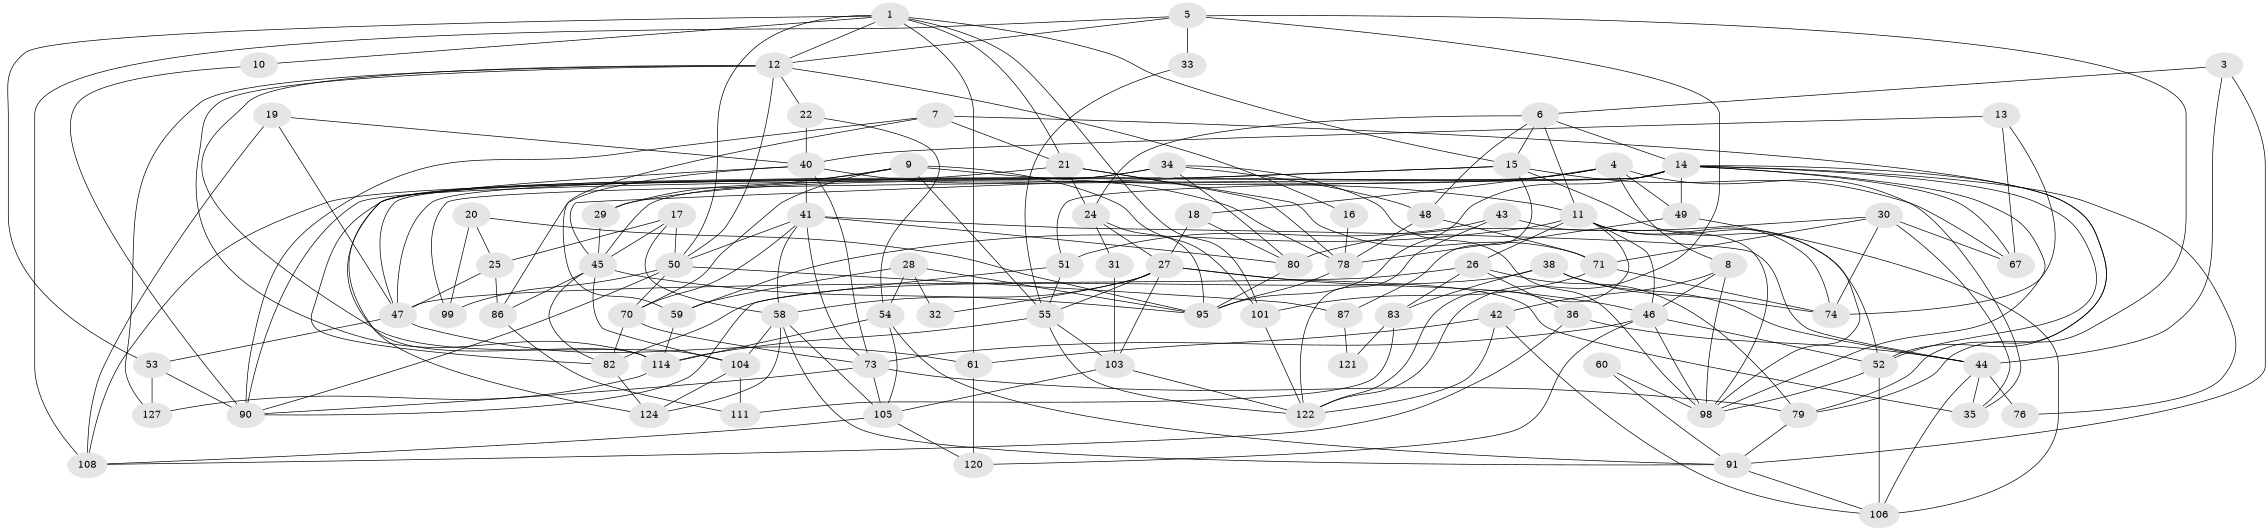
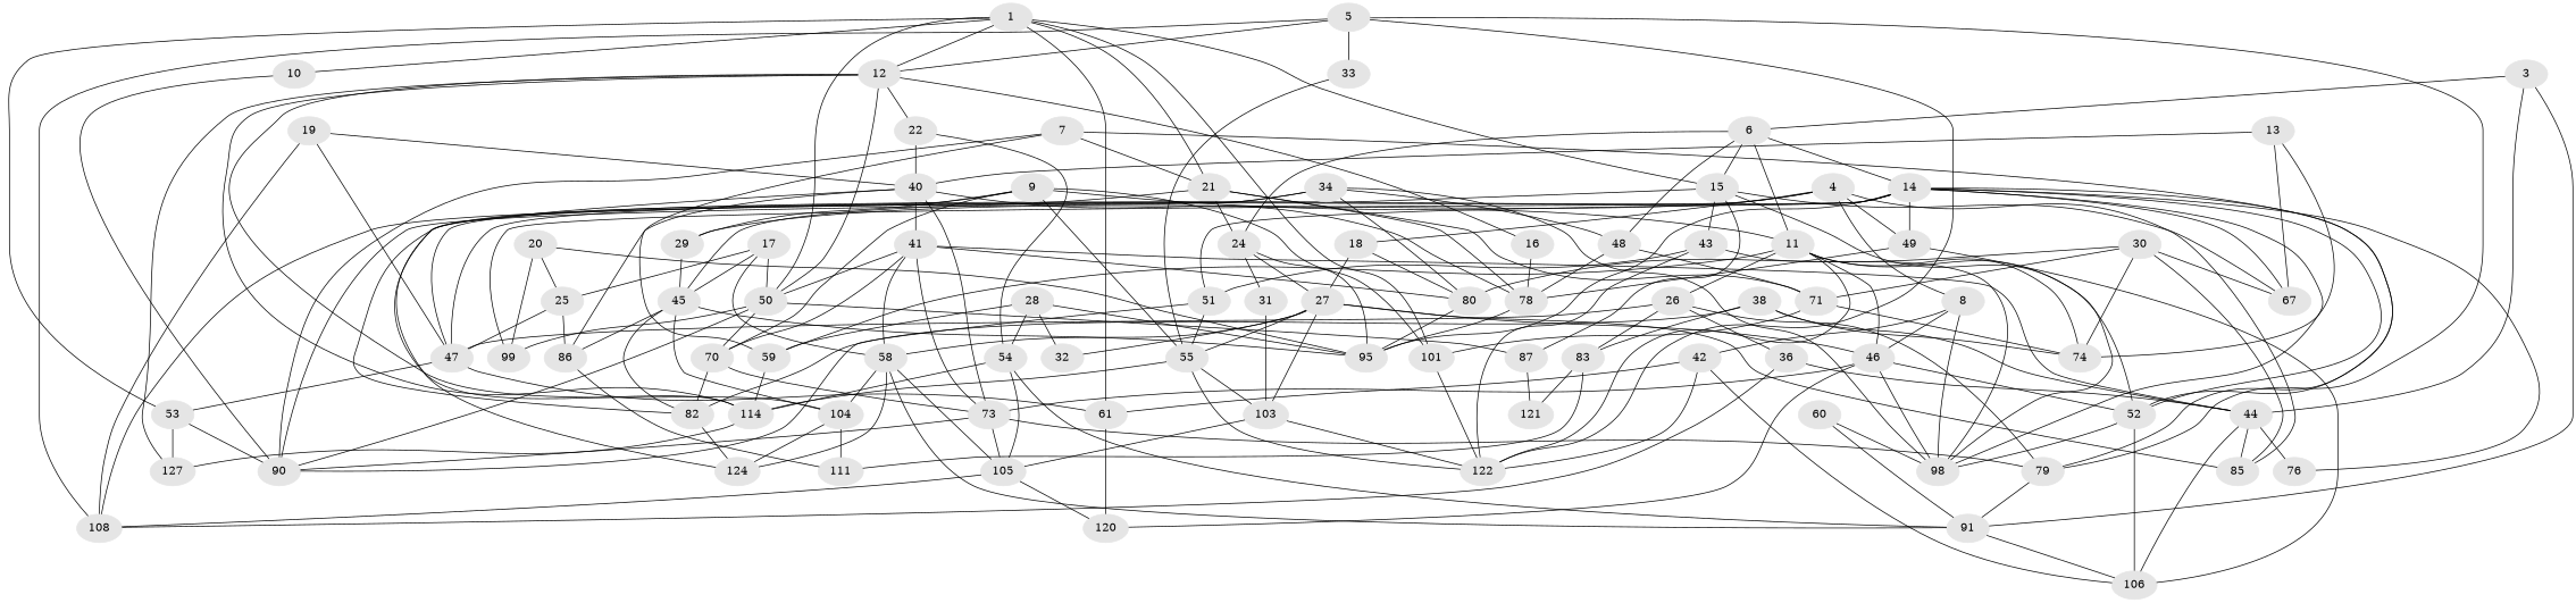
  graph {
    node [color=gray90 style=filled]
    1 [super="+2"]
    10
    12 [super="+128"]
    15 [super="+125"]
    21 [super="+35"]
    50 [super="+64"]
    53
    61
    101
    90 [super="+123"]
    16 [super="+37"]
    22
    104
    114 [super="+129"]
    127
    45 [super="+110"]
    98 [super="+102"]
    67 [super="+72"]
    47 [super="+75"]
    87
    108
    24 [super="+57"]
    78 [super="+89"]
    71 [super="+115"]
    70
    99
    120
    122 [super="+130"]
    6 [super="+97"]
    11 [super="+62"]
    14 [super="+23"]
    48 [super="+88"]
    3
    44 [super="+93"]
    91 [super="+119"]
-   85 [label=35]
+   85
    76
    106
    4 [super="+65"]
    8
    18 [super="+84"]
    29
    49 [super="+94"]
    42
    46 [super="+69"]
    27 [super="+109"]
    80
    82 [super="+107"]
    95 [super="+117"]
    86
    5
    33
    79
    55 [super="+81"]
    52 [super="+116"]
    59 [super="+77"]
    26 [super="+126"]
    74 [super="+96"]
    51
    31
    7
    73 [super="+118"]
    9 [super="+63"]
    103
    124
    36
    83
    40 [super="+66"]
    54
    111
    41 [super="+100"]
    13
    121
    25 [super="+68"]
    17
    58 [super="+113"]
    105 [super="+112"]
    32
    19
    20
    28 [super="+56"]
    30 [super="+39"]
    34 [super="+92"]
    38
    43
    60
    1 -- 10
    1 -- 12
    1 -- 15
    1 -- 21
    1 -- 50
    1 -- 53
    1 -- 61
    1 -- 101
    10 -- 90
    12 -- 50
    12 -- 16
    12 -- 22
    12 -- 104
    12 -- 114
    12 -- 127
-   15 -- 45
+   15 -- 43
    15 -- 98
    15 -- 67
    15 -- 47
    15 -- 87
    21 -- 108
    21 -- 24
    21 -- 78
    21 -- 71
    50 -- 90
    50 -- 87
    50 -- 70
    50 -- 99
    53 -- 90
    53 -- 127
    61 -- 120
    101 -- 122
    16 -- 78 [weight=2]
    22 -- 40
    22 -- 54
    104 -- 124
    104 -- 111
    114 -- 127
    45 -- 104
    45 -- 82
    45 -- 95
    45 -- 86
    47 -- 53
    47 -- 61
    87 -- 121
    24 -- 27
    24 -- 95
    24 -- 31
    78 -- 95
    71 -- 101
    71 -- 74
    70 -- 82
    70 -- 73
    6 -- 15
    6 -- 24
    6 -- 11
    6 -- 14
    6 -- 48
    11 -- 122
    11 -- 46
    11 -- 52
    11 -- 59
    11 -- 26
    11 -- 74
    14 -- 98
    14 -- 67
    14 -- 47
    14 -- 99
    14 -- 76
    14 -- 49
    14 -- 95
    14 -- 79
    14 -- 52
    14 -- 51
    48 -- 78
    48 -- 71
    3 -- 6
    3 -- 44
    3 -- 91
    44 -- 85
    44 -- 76
    44 -- 106
    91 -- 106
    4 -- 45
    4 -- 85
    4 -- 8
    4 -- 18
    4 -- 29
    4 -- 49
    8 -- 98
    8 -- 42
    8 -- 46
    18 -- 27
    18 -- 80
    29 -- 45
    49 -- 78
    49 -- 106
    42 -- 61
    42 -- 122
    42 -- 106
    46 -- 98
    46 -- 120
    46 -- 52
    46 -- 73
    27 -- 85
    27 -- 46
    27 -- 55
    27 -- 103
    27 -- 58
    27 -- 32
    80 -- 95
    82 -- 124
    86 -- 111
    5 -- 12
    5 -- 108
    5 -- 122
    5 -- 33
    5 -- 79
    33 -- 55
    79 -- 91
    55 -- 114
    55 -- 122
    55 -- 103
    52 -- 98
    52 -- 106
    59 -- 114
    26 -- 47
    26 -- 79
    26 -- 36
    26 -- 83
    51 -- 90
    51 -- 55
    31 -- 103
    7 -- 21 [weight=2]
    7 -- 90
    7 -- 52
    7 -- 59
    73 -- 90
    73 -- 79
    73 -- 105
    9 -- 101
    9 -- 70
    9 -- 11
    9 -- 29
    9 -- 82
    9 -- 55 [weight=2]
    103 -- 122
    103 -- 105
    36 -- 108
    36 -- 44
    83 -- 111
    83 -- 121
    40 -- 114
    40 -- 78
    40 -- 86
    40 -- 73
    40 -- 41
    54 -- 114
    54 -- 91
    54 -- 105
    41 -- 50
    41 -- 70
    41 -- 44
    41 -- 80
    41 -- 73
    41 -- 58
    13 -- 67
    13 -- 74
    13 -- 40
    25 -- 47
    25 -- 86
    17 -- 50
    17 -- 45
    17 -- 25
    17 -- 58
    58 -- 104
    58 -- 91
    58 -- 124
    58 -- 105
    105 -- 108
    105 -- 120
    19 -- 47
    19 -- 108
    19 -- 40
    20 -- 99
    20 -- 95
    20 -- 25
    28 -- 95
    28 -- 59
    28 -- 54
    28 -- 32
    30 -- 67 [weight=2]
    30 -- 71
    30 -- 85
    30 -- 80
    30 -- 74
    34 -- 90
    34 -- 98
    34 -- 48
    34 -- 80
    34 -- 124
    38 -- 44
    38 -- 82
    38 -- 74
    38 -- 83
    43 -- 98
    43 -- 122
    43 -- 51
    60 -- 98
    60 -- 91
  }
